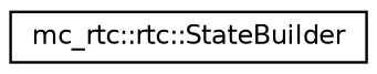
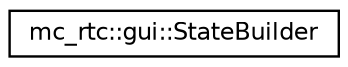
  digraph {
    rankdir=LR
-   n1 [color=black fillcolor=white fontname=Helvetica fontsize=10 height=0.2 label="mc_rtc::rtc::StateBuilder" shape=record style=filled width=0.4]
+   n1 [color=black fillcolor=white fontname=Helvetica fontsize=10 height=0.2 label="mc_rtc::gui::StateBuilder" shape=record style=filled width=0.4]
  }
